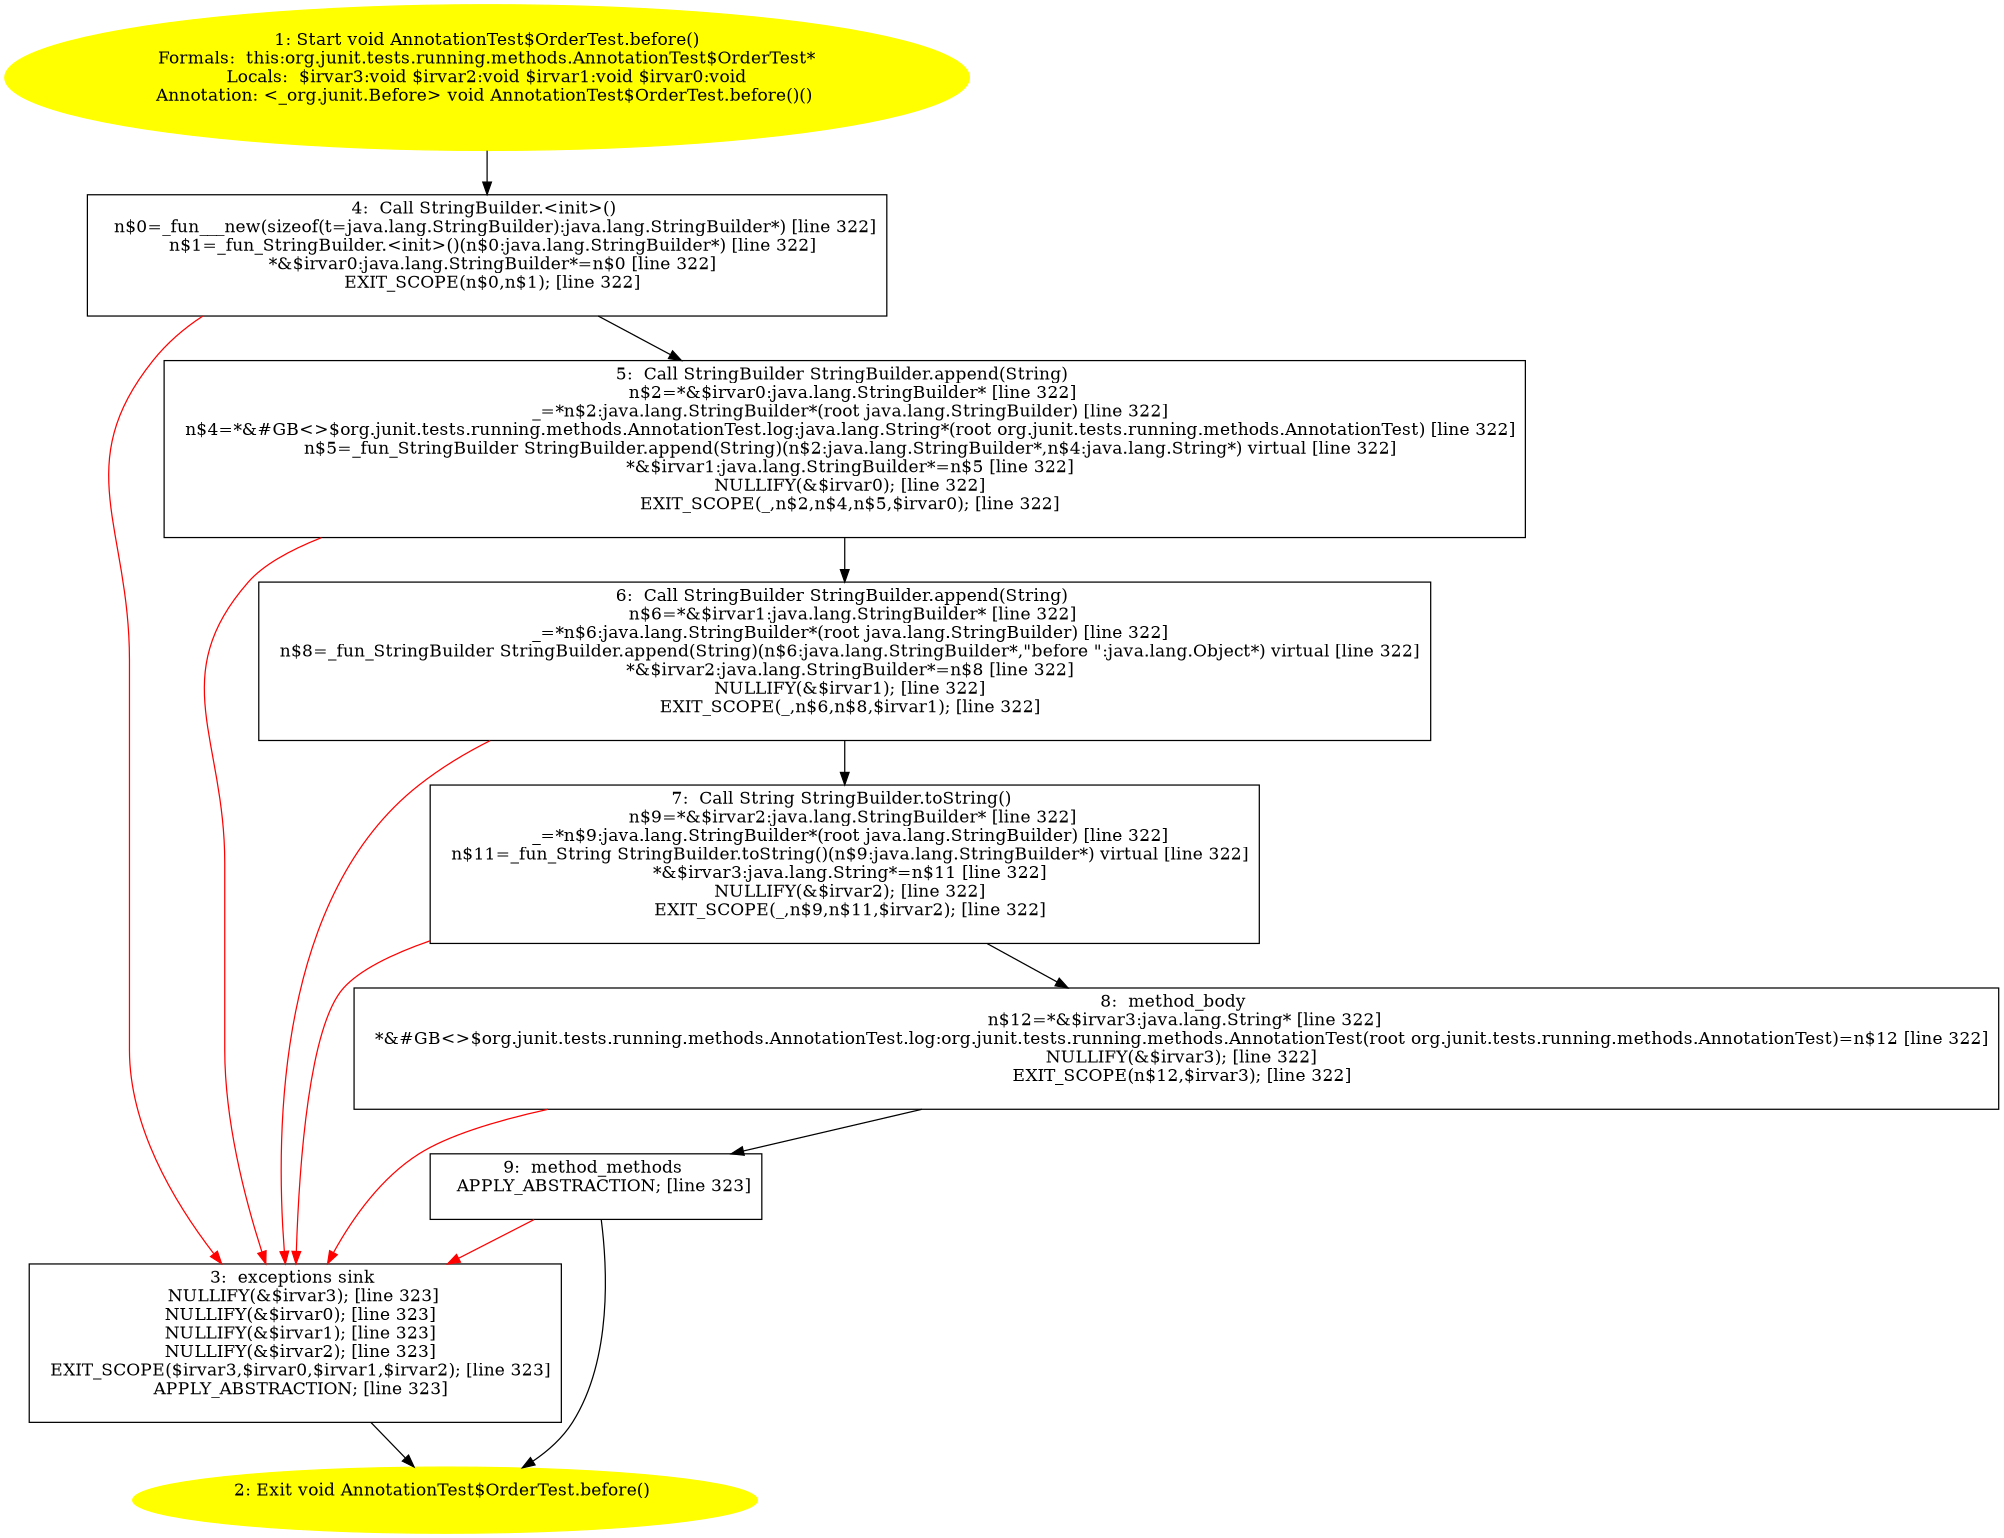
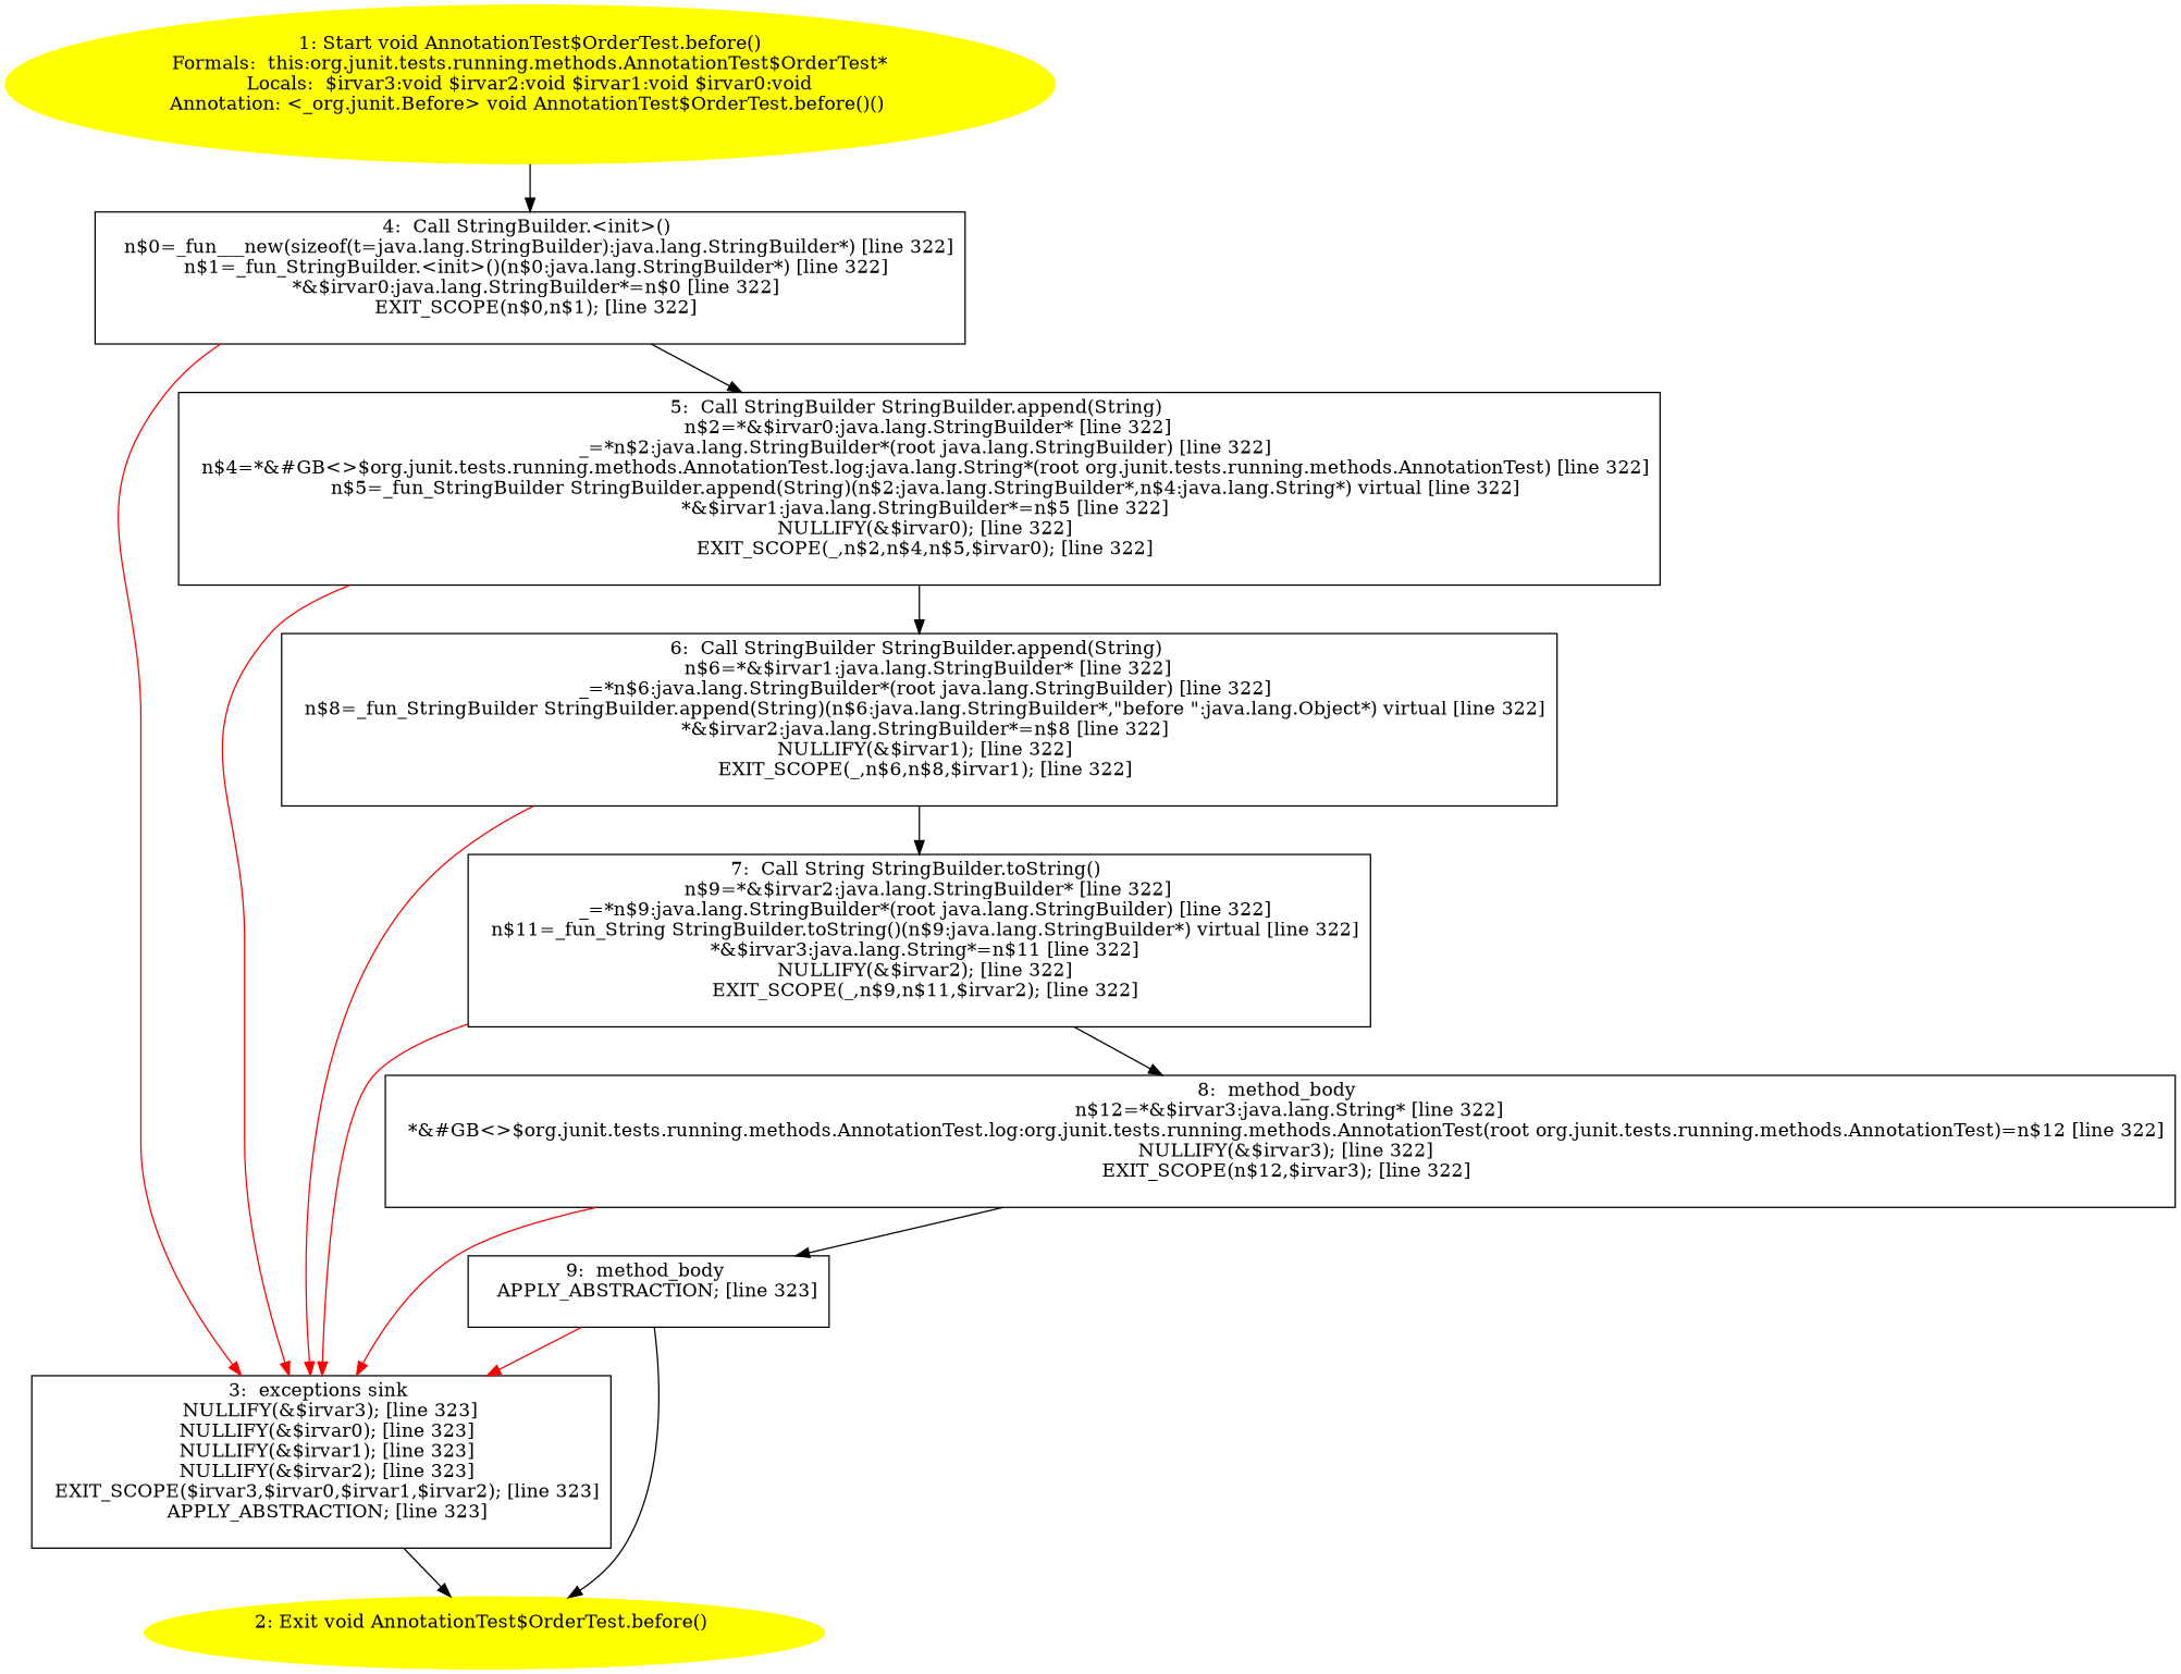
  digraph {
    node [shape=box]
    n1 [color=yellow label="1: Start void AnnotationTest$OrderTest.before()\nFormals:  this:org.junit.tests.running.methods.AnnotationTest$OrderTest*\nLocals:  $irvar3:void $irvar2:void $irvar1:void $irvar0:void\nAnnotation: <_org.junit.Before> void AnnotationTest$OrderTest.before()() \n  " style=filled shape=""]
    n2 [label="4:  Call StringBuilder.<init>() \n   n$0=_fun___new(sizeof(t=java.lang.StringBuilder):java.lang.StringBuilder*) [line 322]\n  n$1=_fun_StringBuilder.<init>()(n$0:java.lang.StringBuilder*) [line 322]\n  *&$irvar0:java.lang.StringBuilder*=n$0 [line 322]\n  EXIT_SCOPE(n$0,n$1); [line 322]\n "]
    n3 [label="3:  exceptions sink \n   NULLIFY(&$irvar3); [line 323]\n  NULLIFY(&$irvar0); [line 323]\n  NULLIFY(&$irvar1); [line 323]\n  NULLIFY(&$irvar2); [line 323]\n  EXIT_SCOPE($irvar3,$irvar0,$irvar1,$irvar2); [line 323]\n  APPLY_ABSTRACTION; [line 323]\n "]
    n4 [label="5:  Call StringBuilder StringBuilder.append(String) \n   n$2=*&$irvar0:java.lang.StringBuilder* [line 322]\n  _=*n$2:java.lang.StringBuilder*(root java.lang.StringBuilder) [line 322]\n  n$4=*&#GB<>$org.junit.tests.running.methods.AnnotationTest.log:java.lang.String*(root org.junit.tests.running.methods.AnnotationTest) [line 322]\n  n$5=_fun_StringBuilder StringBuilder.append(String)(n$2:java.lang.StringBuilder*,n$4:java.lang.String*) virtual [line 322]\n  *&$irvar1:java.lang.StringBuilder*=n$5 [line 322]\n  NULLIFY(&$irvar0); [line 322]\n  EXIT_SCOPE(_,n$2,n$4,n$5,$irvar0); [line 322]\n "]
    n5 [color=yellow label="2: Exit void AnnotationTest$OrderTest.before() \n  " style=filled shape=""]
    n6 [label="6:  Call StringBuilder StringBuilder.append(String) \n   n$6=*&$irvar1:java.lang.StringBuilder* [line 322]\n  _=*n$6:java.lang.StringBuilder*(root java.lang.StringBuilder) [line 322]\n  n$8=_fun_StringBuilder StringBuilder.append(String)(n$6:java.lang.StringBuilder*,\"before \":java.lang.Object*) virtual [line 322]\n  *&$irvar2:java.lang.StringBuilder*=n$8 [line 322]\n  NULLIFY(&$irvar1); [line 322]\n  EXIT_SCOPE(_,n$6,n$8,$irvar1); [line 322]\n "]
    n7 [label="7:  Call String StringBuilder.toString() \n   n$9=*&$irvar2:java.lang.StringBuilder* [line 322]\n  _=*n$9:java.lang.StringBuilder*(root java.lang.StringBuilder) [line 322]\n  n$11=_fun_String StringBuilder.toString()(n$9:java.lang.StringBuilder*) virtual [line 322]\n  *&$irvar3:java.lang.String*=n$11 [line 322]\n  NULLIFY(&$irvar2); [line 322]\n  EXIT_SCOPE(_,n$9,n$11,$irvar2); [line 322]\n "]
    n8 [label="8:  method_body \n   n$12=*&$irvar3:java.lang.String* [line 322]\n  *&#GB<>$org.junit.tests.running.methods.AnnotationTest.log:org.junit.tests.running.methods.AnnotationTest(root org.junit.tests.running.methods.AnnotationTest)=n$12 [line 322]\n  NULLIFY(&$irvar3); [line 322]\n  EXIT_SCOPE(n$12,$irvar3); [line 322]\n "]
-   n9 [label="9:  method_methods \n   APPLY_ABSTRACTION; [line 323]\n "]
+   n9 [label="9:  method_body \n   APPLY_ABSTRACTION; [line 323]\n "]
    n1 -> n2
    n2 -> n3 [color=red]
    n2 -> n4
    n3 -> n5
    n4 -> n3 [color=red]
    n4 -> n6
    n6 -> n3 [color=red]
    n6 -> n7
    n7 -> n3 [color=red]
    n7 -> n8
    n8 -> n3 [color=red]
    n8 -> n9
    n9 -> n3 [color=red]
    n9 -> n5
  }
